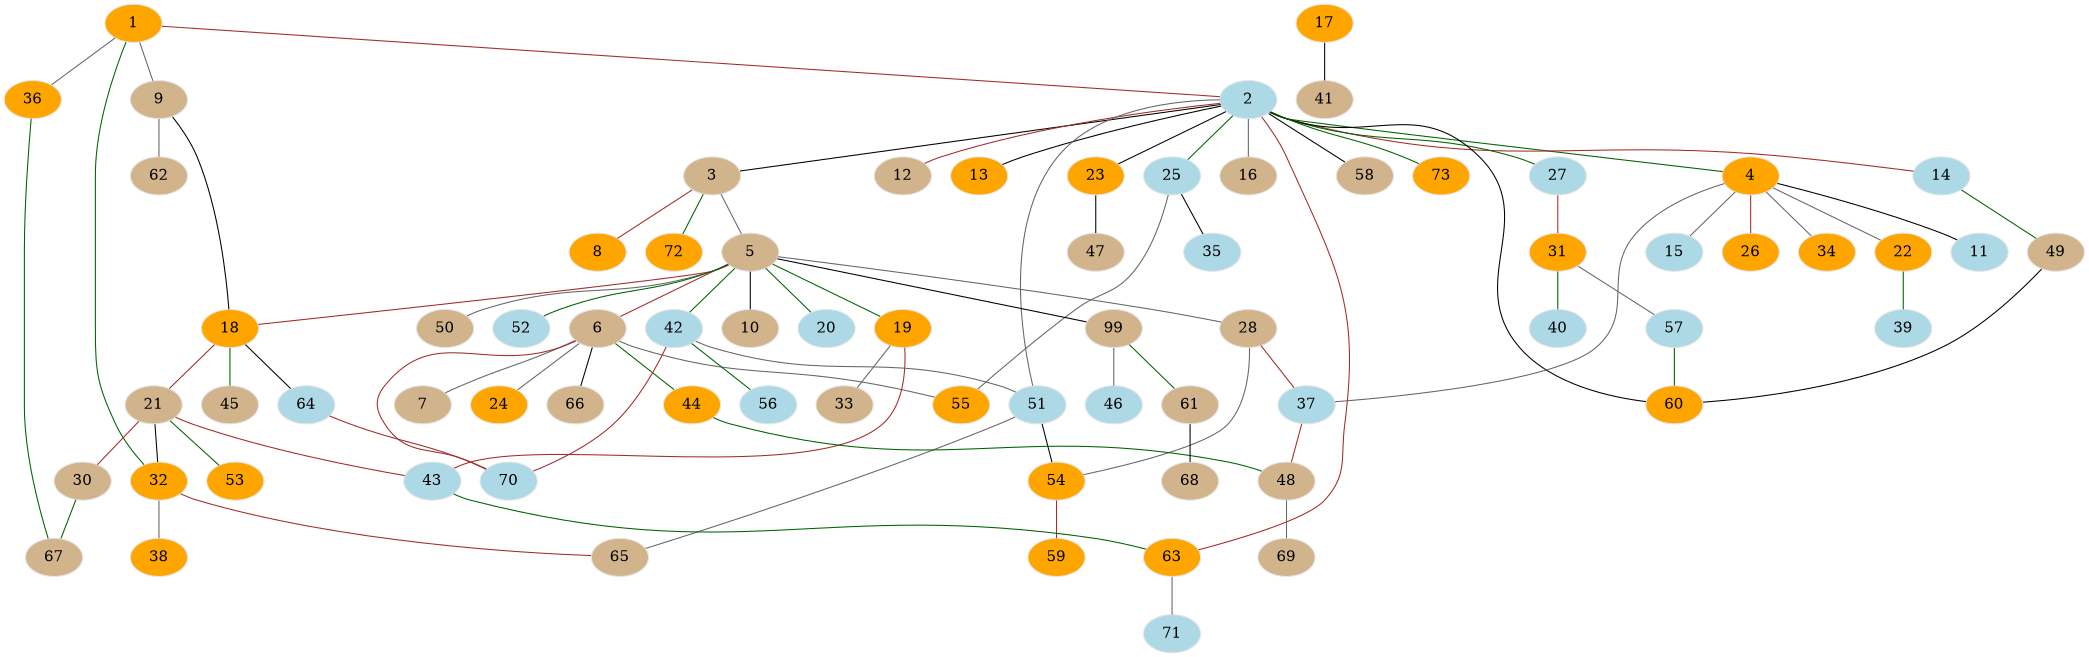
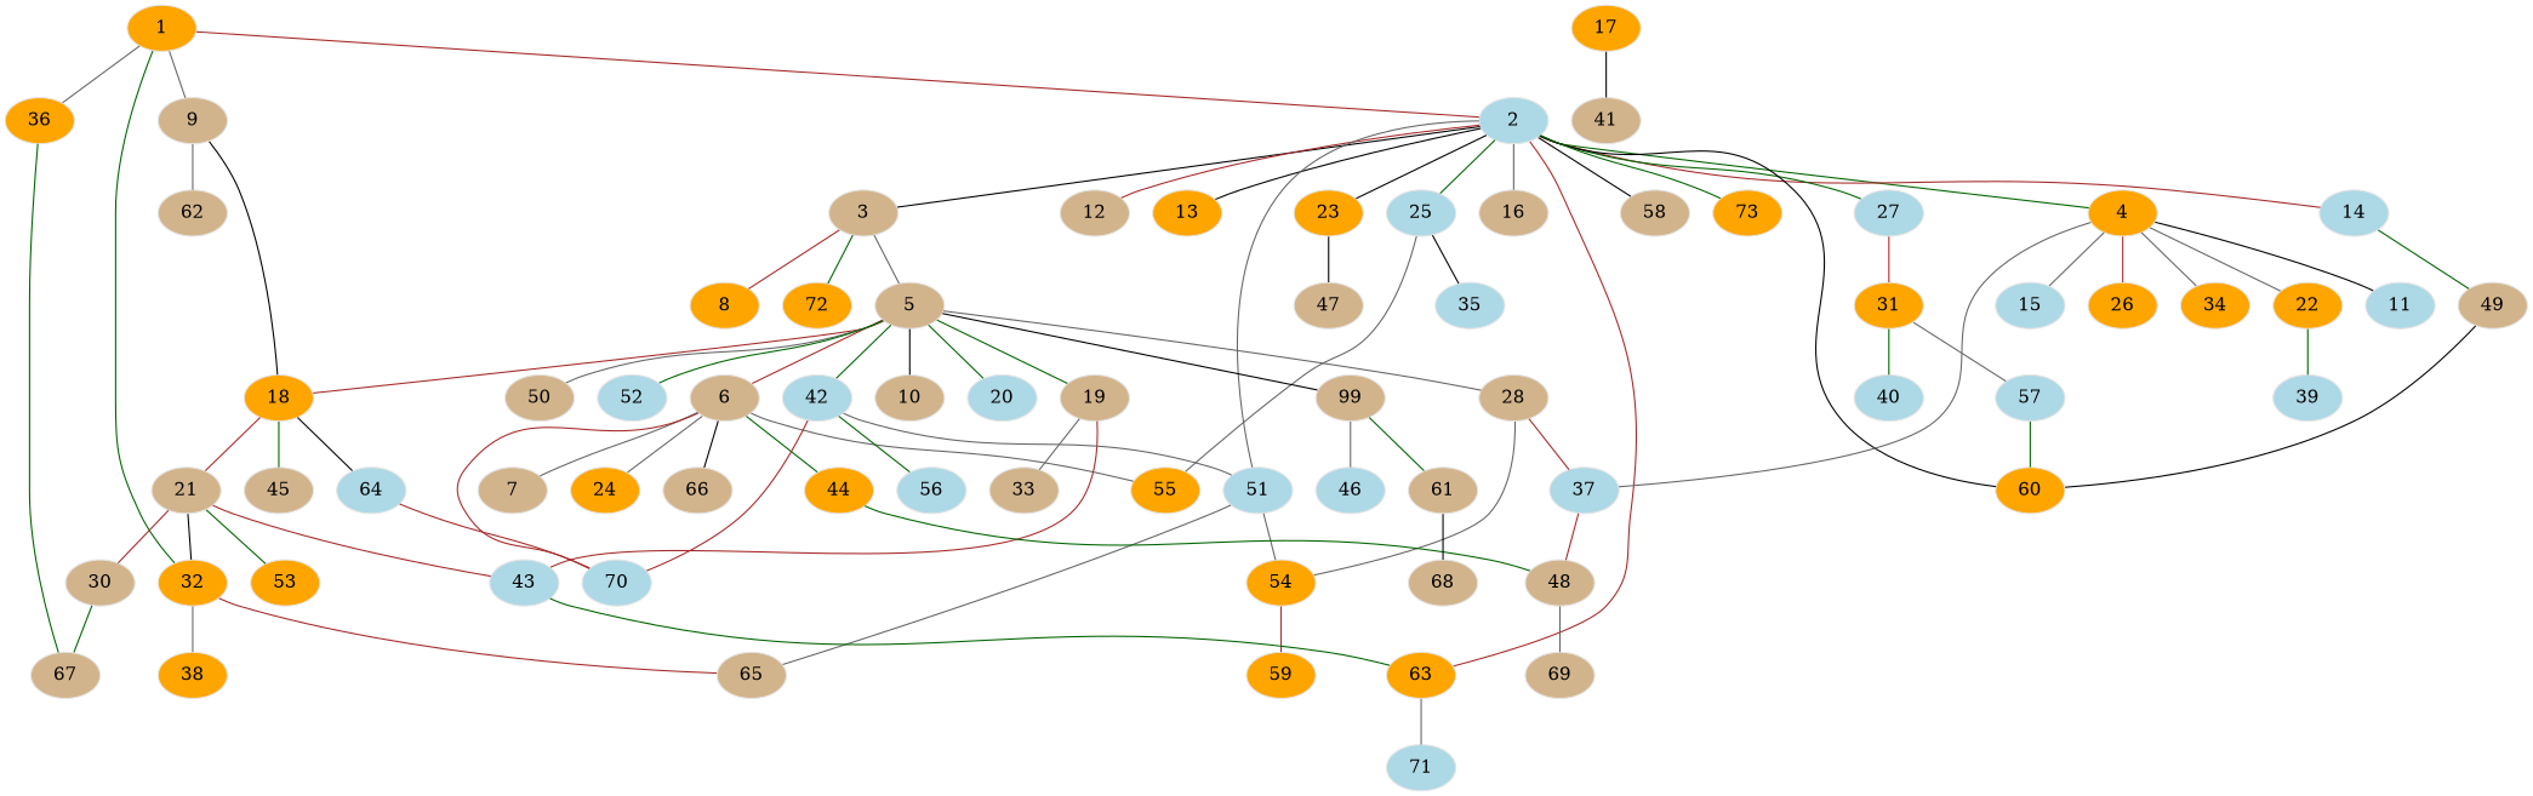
  graph {
    node [color=gray90 fillcolor=tan style=filled]
    edge [color=gray40]
    1 [fillcolor=orange]
    2 [fillcolor=lightblue]
    9
    32 [fillcolor=orange]
    36 [fillcolor=orange]
    3
    4 [fillcolor=orange]
    12
    13 [fillcolor=orange]
    14 [fillcolor=lightblue]
    16
    23 [fillcolor=orange]
    25 [fillcolor=lightblue]
    27 [fillcolor=lightblue]
    51 [fillcolor=lightblue]
    58
    60 [fillcolor=orange]
    63 [fillcolor=orange]
    73 [fillcolor=orange]
    18 [fillcolor=orange]
    62
    38 [fillcolor=orange]
    65
    67
    5
    8 [fillcolor=orange]
    72 [fillcolor=orange]
    11 [fillcolor=lightblue]
    15 [fillcolor=lightblue]
    22 [fillcolor=orange]
    26 [fillcolor=orange]
    34 [fillcolor=orange]
    37 [fillcolor=lightblue]
    49
    47
    55 [fillcolor=orange]
    35 [fillcolor=lightblue]
    31 [fillcolor=orange]
    54 [fillcolor=orange]
    71 [fillcolor=lightblue]
    6
    10
-   19 [fillcolor=orange]
+   19
    20 [fillcolor=lightblue]
    28
    n46 [label=99]
    42 [fillcolor=lightblue]
    50
    52 [fillcolor=lightblue]
    39 [fillcolor=lightblue]
    48
    7
    24 [fillcolor=orange]
    44 [fillcolor=orange]
    66
    70 [fillcolor=lightblue]
    17 [fillcolor=orange]
    41
    21
    45
    64 [fillcolor=lightblue]
    33
    43 [fillcolor=lightblue]
    46 [fillcolor=lightblue]
    61
    56 [fillcolor=lightblue]
    30
    53 [fillcolor=orange]
    40 [fillcolor=lightblue]
    57 [fillcolor=lightblue]
    59 [fillcolor=orange]
    68
    69
    1 -- 2 [color=brown]
    1 -- 9
    1 -- 32 [color=darkgreen]
    1 -- 36
    2 -- 3 [color=black]
    2 -- 4 [color=darkgreen]
    2 -- 12 [color=brown]
    2 -- 13 [color=black]
    2 -- 14 [color=brown]
    2 -- 16
    2 -- 23 [color=black]
    2 -- 25 [color=darkgreen]
    2 -- 27 [color=darkgreen]
    2 -- 51
    2 -- 58 [color=black]
    2 -- 60 [color=black]
    2 -- 63 [color=brown]
    2 -- 73 [color=darkgreen]
    9 -- 18 [color=black]
    9 -- 62
    32 -- 38
    32 -- 65 [color=brown]
    36 -- 67 [color=darkgreen]
    3 -- 5
    3 -- 8 [color=brown]
    3 -- 72 [color=darkgreen]
    4 -- 11 [color=black]
    4 -- 15
    4 -- 22
    4 -- 26 [color=brown]
    4 -- 34
    4 -- 37
    14 -- 49 [color=darkgreen]
    23 -- 47 [color=black]
    25 -- 55
    25 -- 35 [color=black]
    27 -- 31 [color=brown]
    51 -- 65
-   51 -- 54 [color=black]
+   51 -- 54
    63 -- 71
    18 -- 21 [color=brown]
    18 -- 45 [color=darkgreen]
    18 -- 64 [color=black]
    5 -- 18 [color=brown]
    5 -- 6 [color=brown]
    5 -- 10 [color=black]
    5 -- 19 [color=darkgreen]
    5 -- 20 [color=darkgreen]
    5 -- 28
    5 -- n46 [color=black]
    5 -- 42 [color=darkgreen]
    5 -- 50
    5 -- 52 [color=darkgreen]
    22 -- 39 [color=darkgreen]
    37 -- 48 [color=brown]
    49 -- 60 [color=black]
    31 -- 40 [color=darkgreen]
    31 -- 57
    54 -- 59 [color=brown]
    6 -- 55
    6 -- 7
    6 -- 24
    6 -- 44 [color=darkgreen]
    6 -- 66 [color=black]
    6 -- 70 [color=brown]
    19 -- 33
    19 -- 43 [color=brown]
    28 -- 37 [color=brown]
    28 -- 54
    n46 -- 46
    n46 -- 61 [color=darkgreen]
    42 -- 51
    42 -- 70 [color=brown]
    42 -- 56 [color=darkgreen]
    48 -- 69
    44 -- 48 [color=darkgreen]
    17 -- 41 [color=black]
    21 -- 32 [color=black]
    21 -- 43 [color=brown]
    21 -- 30 [color=brown]
    21 -- 53 [color=darkgreen]
    64 -- 70 [color=brown]
    43 -- 63 [color=darkgreen]
    61 -- 68 [color=black]
    30 -- 67 [color=darkgreen]
    57 -- 60 [color=darkgreen]
  }
